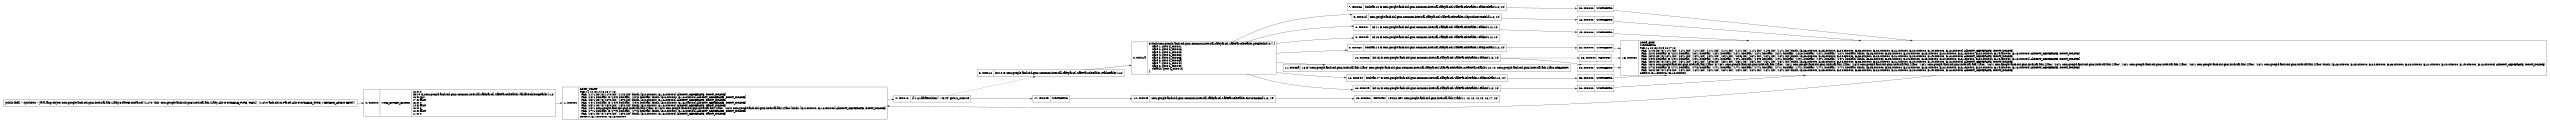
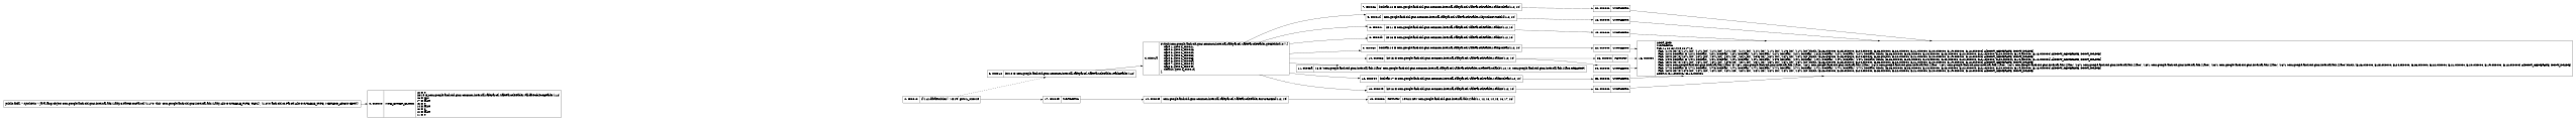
  digraph {
    rankdir=LR
    node [shape=record]
    n1 [label="{0\:\ 0x0000|MTH_ENTER_BLOCK\l|r8 = 0\lint r9 = com.google.android.gms.common.internal.safeparcel.SafeParcelReader.validateObjectHeader(r12)\lr6 = null\lr7 = false\lr5 = 0\lr4 = false\lr3 = 0\lr2 = false\lr1 = 0\l}"]
-   n2 [label="{1\:\ 0x000c|LOOP_START\lPHI: r1 r2 r3 r4 r5 r6 r7 r8 \l  PHI: (r1v1 int) = (r1v0 int), (r1v2 int) binds: [B:0:0x0000, B:16:0x000c] A[DONT_GENERATE, DONT_INLINE]\l  PHI: (r2v1 boolean) = (r2v0 boolean), (r2v2 boolean) binds: [B:0:0x0000, B:16:0x000c] A[DONT_GENERATE, DONT_INLINE]\l  PHI: (r3v1 int) = (r3v0 int), (r3v2 int) binds: [B:0:0x0000, B:16:0x000c] A[DONT_GENERATE, DONT_INLINE]\l  PHI: (r4v1 boolean) = (r4v0 boolean), (r4v2 boolean) binds: [B:0:0x0000, B:16:0x000c] A[DONT_GENERATE, DONT_INLINE]\l  PHI: (r5v1 int) = (r5v0 int), (r5v2 int) binds: [B:0:0x0000, B:16:0x000c] A[DONT_GENERATE, DONT_INLINE]\l  PHI: (r6v1 com.google.android.gms.internal.ads.zzacc) = (r6v0 com.google.android.gms.internal.ads.zzacc), (r6v2 com.google.android.gms.internal.ads.zzacc) binds: [B:0:0x0000, B:16:0x000c] A[DONT_GENERATE, DONT_INLINE]\l  PHI: (r7v1 boolean) = (r7v0 boolean), (r7v2 boolean) binds: [B:0:0x0000, B:16:0x000c] A[DONT_GENERATE, DONT_INLINE]\l  PHI: (r8v1 int) = (r8v0 int), (r8v2 int) binds: [B:0:0x0000, B:16:0x000c] A[DONT_GENERATE, DONT_INLINE]\lLOOP:0: B:1:0x000c\-\>B:16:0x000c\l}"]
    n3 [label="{2\:\ 0x0010|if (r12.dataPosition() \>= r9) goto L_0x004e\l}"]
    n4 [label="{3\:\ 0x0012|int r0 = com.google.android.gms.common.internal.safeparcel.SafeParcelReader.readHeader(r12)\l}"]
    n5 [label="{17\:\ 0x004e|SYNTHETIC\l}"]
    n6 [label="{4\:\ 0x001a|switch(com.google.android.gms.common.internal.safeparcel.SafeParcelReader.getFieldId(r0)) \{\l    case 1: goto L_0x0021;\l    case 2: goto L_0x0026;\l    case 3: goto L_0x002b;\l    case 4: goto L_0x0030;\l    case 5: goto L_0x0035;\l    case 6: goto L_0x003a;\l    case 7: goto L_0x0044;\l    case 8: goto L_0x0049;\l    default: goto L_0x001d;\l\}\l}"]
    n7 [label="{14\:\ 0x004e|com.google.android.gms.common.internal.safeparcel.SafeParcelReader.ensureAtEnd(r12, r9)\l}"]
    n8 [label="{5\:\ 0x001d|com.google.android.gms.common.internal.safeparcel.SafeParcelReader.skipUnknownField(r12, r0)\l}"]
    n9 [label="{6\:\ 0x0021|int r1 = com.google.android.gms.common.internal.safeparcel.SafeParcelReader.readInt(r12, r0)\l}"]
    n10 [label="{8\:\ 0x002b|int r3 = com.google.android.gms.common.internal.safeparcel.SafeParcelReader.readInt(r12, r0)\l}"]
    n11 [label="{9\:\ 0x0030|boolean r4 = com.google.android.gms.common.internal.safeparcel.SafeParcelReader.readBoolean(r12, r0)\l}"]
    n12 [label="{10\:\ 0x0035|int r5 = com.google.android.gms.common.internal.safeparcel.SafeParcelReader.readInt(r12, r0)\l}"]
    n13 [label="{11\:\ 0x003a|r6 = (com.google.android.gms.internal.ads.zzacc) com.google.android.gms.common.internal.safeparcel.SafeParcelReader.createParcelable(r12, r0, com.google.android.gms.internal.ads.zzacc.CREATOR)\l}"]
    n14 [label="{12\:\ 0x0044|boolean r7 = com.google.android.gms.common.internal.safeparcel.SafeParcelReader.readBoolean(r12, r0)\l}"]
    n15 [label="{13\:\ 0x0049|int r8 = com.google.android.gms.common.internal.safeparcel.SafeParcelReader.readInt(r12, r0)\l}"]
    n16 [label="{18\:\ 0x000c|SYNTHETIC\l}"]
    n17 [label="{19\:\ 0x000c|SYNTHETIC\l}"]
    n18 [label="{7\:\ 0x0026|boolean r2 = com.google.android.gms.common.internal.safeparcel.SafeParcelReader.readBoolean(r12, r0)\l}"]
    n19 [label="{20\:\ 0x000c|SYNTHETIC\l}"]
    n20 [label="{22\:\ 0x000c|SYNTHETIC\l}"]
    n21 [label="{23\:\ 0x000c|RETURN\l}"]
    n22 [label="{24\:\ 0x000c|SYNTHETIC\l}"]
    n23 [label="{25\:\ 0x000c|SYNTHETIC\l}"]
    n24 [label="{26\:\ 0x000c|SYNTHETIC\l}"]
    n25 [label="{16\:\ 0x000c|LOOP_END\lSYNTHETIC\lPHI: r1 r2 r3 r4 r5 r6 r7 r8 \l  PHI: (r1v2 int) = (r1v1 int), (r1v1 int), (r1v1 int), (r1v1 int), (r1v1 int), (r1v1 int), (r1v1 int), (r1v3 int), (r1v1 int) binds: [B:26:0x000c, B:25:0x000c, B:24:0x000c, B:23:0x000c, B:22:0x000c, B:21:0x000c, B:20:0x000c, B:19:0x000c, B:18:0x000c] A[DONT_GENERATE, DONT_INLINE]\l  PHI: (r2v2 boolean) = (r2v1 boolean), (r2v1 boolean), (r2v1 boolean), (r2v1 boolean), (r2v1 boolean), (r2v1 boolean), (r2v3 boolean), (r2v1 boolean), (r2v1 boolean) binds: [B:26:0x000c, B:25:0x000c, B:24:0x000c, B:23:0x000c, B:22:0x000c, B:21:0x000c, B:20:0x000c, B:19:0x000c, B:18:0x000c] A[DONT_GENERATE, DONT_INLINE]\l  PHI: (r3v2 int) = (r3v1 int), (r3v1 int), (r3v1 int), (r3v1 int), (r3v1 int), (r3v3 int), (r3v1 int), (r3v1 int), (r3v1 int) binds: [B:26:0x000c, B:25:0x000c, B:24:0x000c, B:23:0x000c, B:22:0x000c, B:21:0x000c, B:20:0x000c, B:19:0x000c, B:18:0x000c] A[DONT_GENERATE, DONT_INLINE]\l  PHI: (r4v2 boolean) = (r4v1 boolean), (r4v1 boolean), (r4v1 boolean), (r4v1 boolean), (r4v3 boolean), (r4v1 boolean), (r4v1 boolean), (r4v1 boolean), (r4v1 boolean) binds: [B:26:0x000c, B:25:0x000c, B:24:0x000c, B:23:0x000c, B:22:0x000c, B:21:0x000c, B:20:0x000c, B:19:0x000c, B:18:0x000c] A[DONT_GENERATE, DONT_INLINE]\l  PHI: (r5v2 int) = (r5v1 int), (r5v1 int), (r5v1 int), (r5v3 int), (r5v1 int), (r5v1 int), (r5v1 int), (r5v1 int), (r5v1 int) binds: [B:26:0x000c, B:25:0x000c, B:24:0x000c, B:23:0x000c, B:22:0x000c, B:21:0x000c, B:20:0x000c, B:19:0x000c, B:18:0x000c] A[DONT_GENERATE, DONT_INLINE]\l  PHI: (r6v2 com.google.android.gms.internal.ads.zzacc) = (r6v1 com.google.android.gms.internal.ads.zzacc), (r6v1 com.google.android.gms.internal.ads.zzacc), (r6v4 com.google.android.gms.internal.ads.zzacc), (r6v1 com.google.android.gms.internal.ads.zzacc), (r6v1 com.google.android.gms.internal.ads.zzacc), (r6v1 com.google.android.gms.internal.ads.zzacc), (r6v1 com.google.android.gms.internal.ads.zzacc), (r6v1 com.google.android.gms.internal.ads.zzacc), (r6v1 com.google.android.gms.internal.ads.zzacc) binds: [B:26:0x000c, B:25:0x000c, B:24:0x000c, B:23:0x000c, B:22:0x000c, B:21:0x000c, B:20:0x000c, B:19:0x000c, B:18:0x000c] A[DONT_GENERATE, DONT_INLINE]\l  PHI: (r7v2 boolean) = (r7v1 boolean), (r7v3 boolean), (r7v1 boolean), (r7v1 boolean), (r7v1 boolean), (r7v1 boolean), (r7v1 boolean), (r7v1 boolean), (r7v1 boolean) binds: [B:26:0x000c, B:25:0x000c, B:24:0x000c, B:23:0x000c, B:22:0x000c, B:21:0x000c, B:20:0x000c, B:19:0x000c, B:18:0x000c] A[DONT_GENERATE, DONT_INLINE]\l  PHI: (r8v2 int) = (r8v3 int), (r8v1 int), (r8v1 int), (r8v1 int), (r8v1 int), (r8v1 int), (r8v1 int), (r8v1 int), (r8v1 int) binds: [B:26:0x000c, B:25:0x000c, B:24:0x000c, B:23:0x000c, B:22:0x000c, B:21:0x000c, B:20:0x000c, B:19:0x000c, B:18:0x000c] A[DONT_GENERATE, DONT_INLINE]\lLOOP:0: B:1:0x000c\-\>B:16:0x000c\l}"]
    n26 [label="{15\:\ 0x0056|RETURN\l|return new com.google.android.gms.internal.ads.zzadx(r1, r2, r3, r4, r5, r6, r7, r8)\l}"]
    n27 [label="{public final \/* synthetic *\/ java.lang.Object com.google.android.gms.internal.ads.zzady.createFromParcel((r11v0 'this' com.google.android.gms.internal.ads.zzady A[IMMUTABLE_TYPE, THIS]), (r12v0 android.os.Parcel A[IMMUTABLE_TYPE, METHOD_ARGUMENT])) }"]
-   n1 -> n2
-   n2 -> n3
    n3 -> n4 [style=dashed]
    n3 -> n5
    n4 -> n6
    n5 -> n7
    n6 -> n8
    n6 -> n9
    n6 -> n10
    n6 -> n11
+   n6 -> n12
    n6 -> n13
    n6 -> n14
    n6 -> n15
    n7 -> n26
    n8 -> n16
    n9 -> n17
    n11 -> n20
    n12 -> n21
    n12 -> n22
    n14 -> n23
    n15 -> n24
    n16 -> n25
    n17 -> n25
    n18 -> n19
    n19 -> n25
    n20 -> n25
    n21 -> n25
    n22 -> n25
    n23 -> n25
    n24 -> n25
-   n25 -> n2
    n27 -> n1
  }
